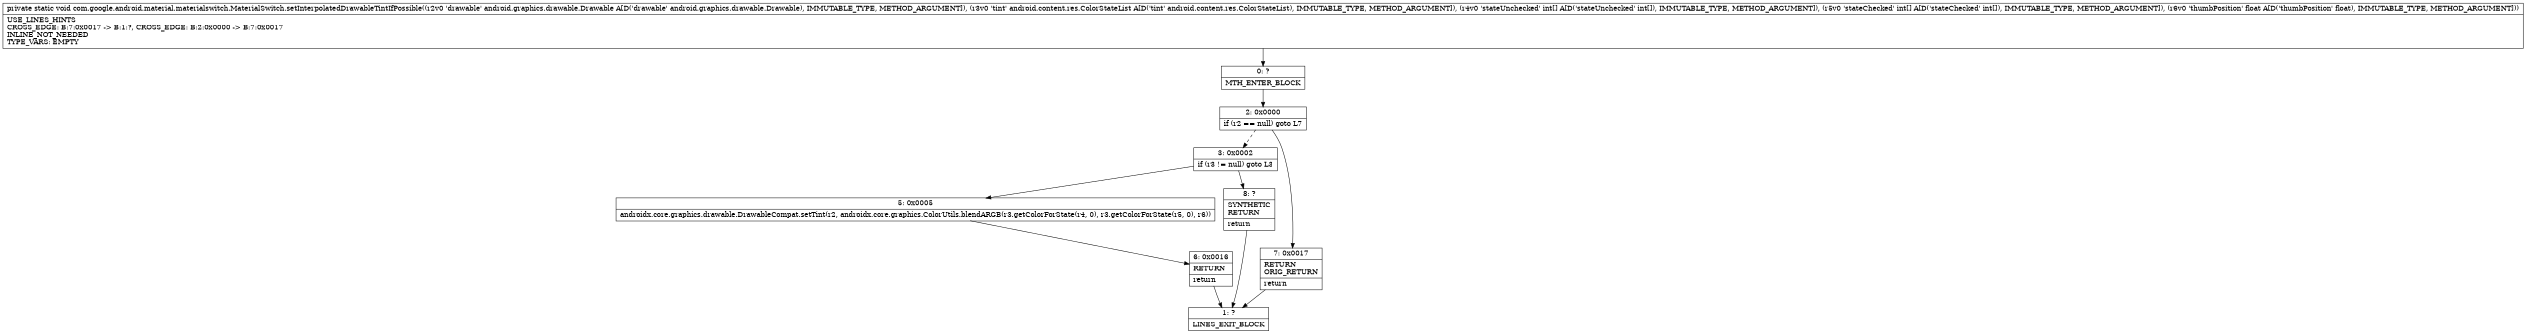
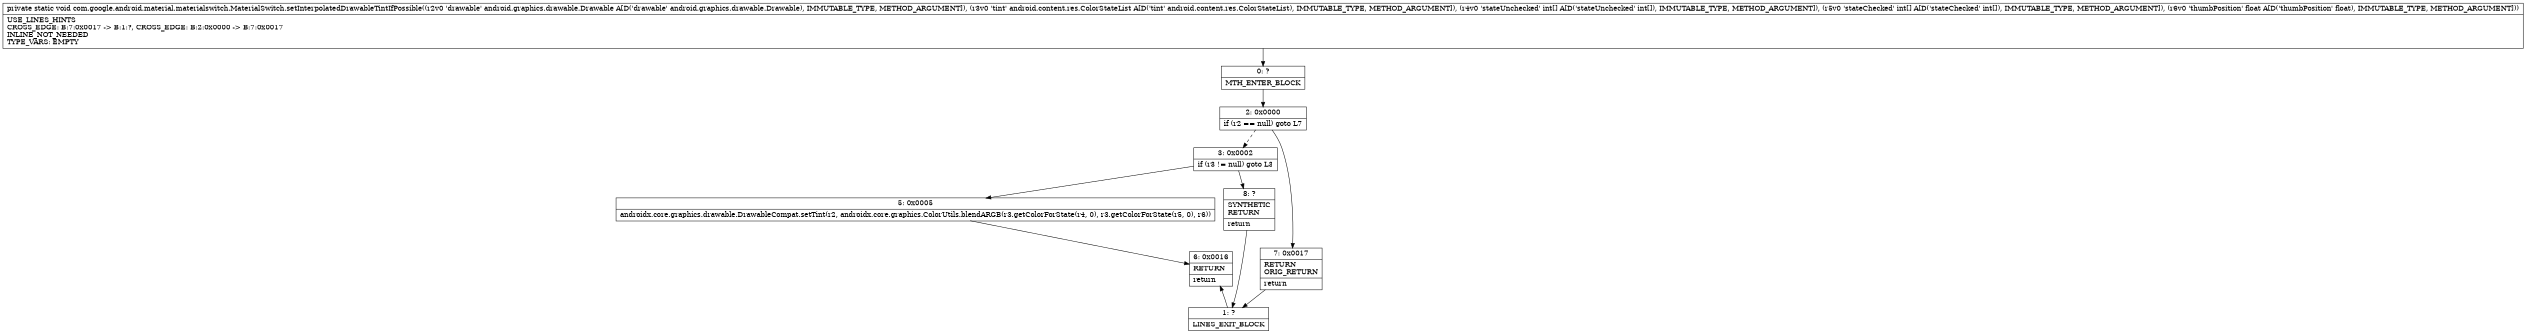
  digraph {
    node [shape=record]
    n1 [label="{0\:\ ?|MTH_ENTER_BLOCK\l}"]
    n2 [label="{2\:\ 0x0000|if (r2 == null) goto L7\l}"]
    n3 [label="{3\:\ 0x0002|if (r3 != null) goto L3\l}"]
    n4 [label="{7\:\ 0x0017|RETURN\lORIG_RETURN\l|return\l}"]
    n5 [label="{5\:\ 0x0005|androidx.core.graphics.drawable.DrawableCompat.setTint(r2, androidx.core.graphics.ColorUtils.blendARGB(r3.getColorForState(r4, 0), r3.getColorForState(r5, 0), r6))\l}"]
    n6 [label="{8\:\ ?|SYNTHETIC\lRETURN\l|return\l}"]
    n7 [label="{1\:\ ?|LINES_EXIT_BLOCK\l}"]
    n8 [label="{6\:\ 0x0016|RETURN\l|return\l}"]
    n9 [label="{private static void com.google.android.material.materialswitch.MaterialSwitch.setInterpolatedDrawableTintIfPossible((r2v0 'drawable' android.graphics.drawable.Drawable A[D('drawable' android.graphics.drawable.Drawable), IMMUTABLE_TYPE, METHOD_ARGUMENT]), (r3v0 'tint' android.content.res.ColorStateList A[D('tint' android.content.res.ColorStateList), IMMUTABLE_TYPE, METHOD_ARGUMENT]), (r4v0 'stateUnchecked' int[] A[D('stateUnchecked' int[]), IMMUTABLE_TYPE, METHOD_ARGUMENT]), (r5v0 'stateChecked' int[] A[D('stateChecked' int[]), IMMUTABLE_TYPE, METHOD_ARGUMENT]), (r6v0 'thumbPosition' float A[D('thumbPosition' float), IMMUTABLE_TYPE, METHOD_ARGUMENT]))  | USE_LINES_HINTS\lCROSS_EDGE: B:7:0x0017 \-\> B:1:?, CROSS_EDGE: B:2:0x0000 \-\> B:7:0x0017\lINLINE_NOT_NEEDED\lTYPE_VARS: EMPTY\l}"]
    n1 -> n2
    n2 -> n3 [style=dashed]
    n2 -> n4
    n3 -> n5
    n3 -> n6 [style=solid]
    n4 -> n7
    n5 -> n8
    n6 -> n7
-   n8 -> n7
+   n7 -> n8
    n9 -> n1
  }
